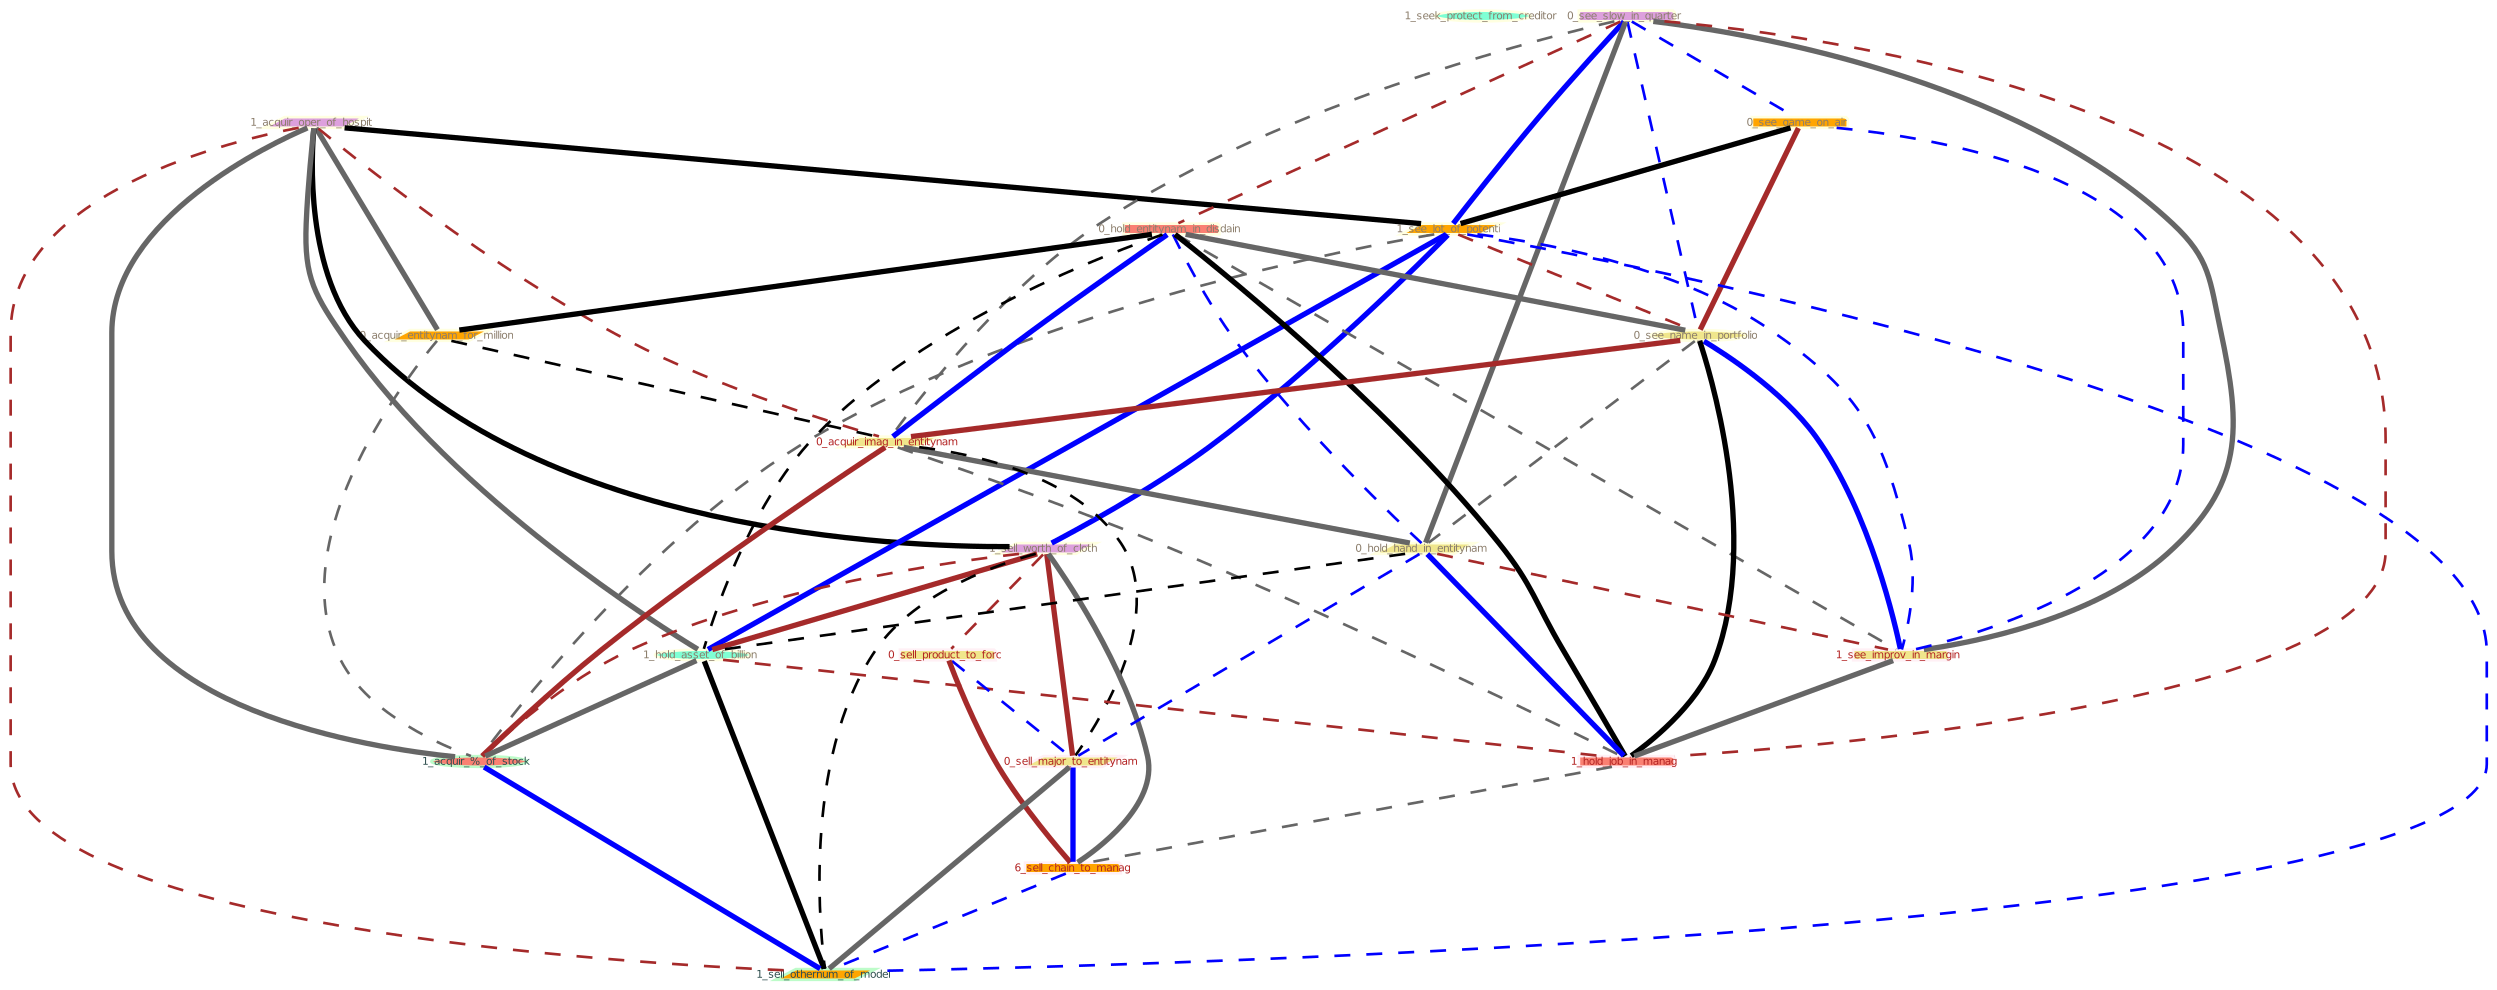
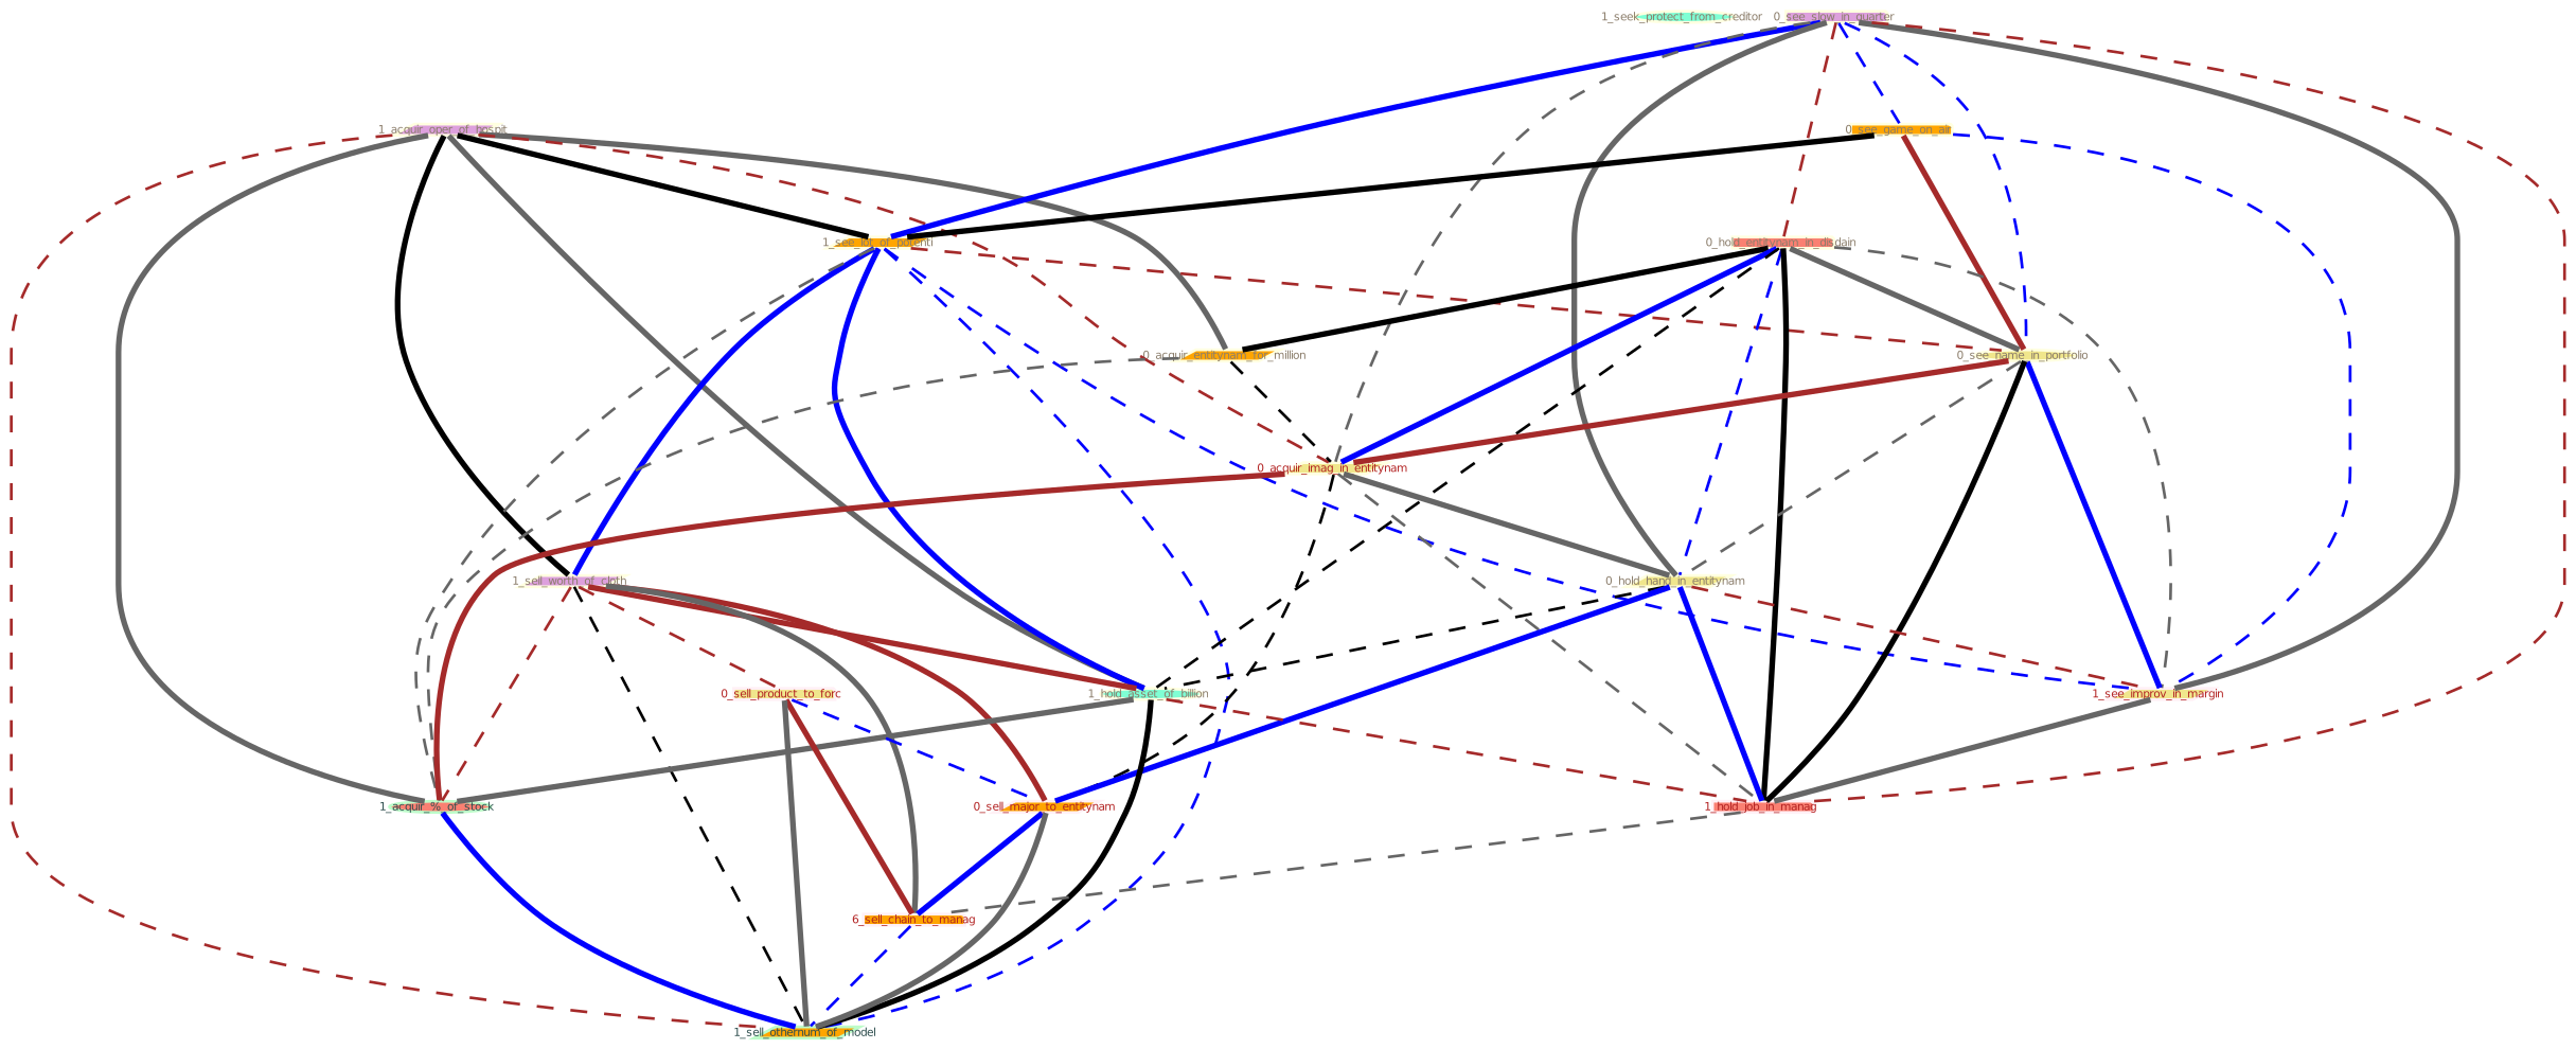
  graph {
    fontname="DejaVu Sans"
    node [color="#ffffe0" fillcolor=orange fixedsize=true fontcolor="#8b7d6b" fontname="DejaVu Sans" fontsize=4 shape=parallelogram style=filled]
    edge [color=gray40 fontname="DejaVu Sans" style=bold w=1]
    "1_seek_protect_from_creditor " [fillcolor=aquamarine height=.06 shape=ellipse width=.5]
    "1_acquir_oper_of_hospit " [fillcolor=plum height=.06 width=.5]
    "0_see_slow_in_quarter " [fillcolor=plum height=.06 shape=note width=.5]
    "0_see_game_on_air " [height=.06 shape=note width=.5]
    "1_see_lot_of_potenti " [height=.06 width=.5]
    "0_hold_entitynam_in_disdain " [fillcolor=salmon height=.06 shape=note width=.5]
    "0_acquir_entitynam_for_million " [height=.06 width=.5]
    "0_see_name_in_portfolio " [fillcolor=khaki height=.06 shape=ellipse width=.5]
    "0_acquir_imag_in_entitynam " [fillcolor=khaki fontcolor="#b22222" height=.06 width=.5]
    "1_sell_worth_of_cloth " [fillcolor=plum height=.06 width=.5]
    "0_hold_hand_in_entitynam " [fillcolor=khaki height=.06 width=.5]
    "1_hold_asset_of_billion " [fillcolor=aquamarine height=.06 shape=ellipse width=.5]
-   "1_see_improv_in_margin " [color="#fff0f5" fillcolor=khaki fontcolor="#b22222" height=.06 shape=note width=.5]
+   "1_see_improv_in_margin " [color="#fff0f5" fillcolor=khaki fontcolor="#b22222" height=.06 width=.5]
    "1_hold_job_in_manag " [color="#fff0f5" fillcolor=salmon fontcolor="#b22222" height=.06 shape=note width=.5]
    "0_sell_product_to_forc " [color="#fff0f5" fillcolor=khaki fontcolor="#b22222" height=.06 shape=note width=.5]
-   "0_sell_major_to_entitynam " [color="#fff0f5" fillcolor=khaki fontcolor="#b22222" height=.06 width=.5]
+   "0_sell_major_to_entitynam " [color="#fff0f5" fontcolor="#b22222" height=.06 width=.5]
    n17 [color="#fff0f5" fontcolor="#b22222" height=.06 label="6_sell_chain_to_manag" shape=note width=.5]
    "1_acquir_%_of_stock " [color="#BDFCC9" fillcolor=salmon fontcolor="#2f4f4f" height=.06 shape=ellipse width=.5]
    "1_sell_othernum_of_model " [color="#BDFCC9" fontcolor="#2f4f4f" height=.06 width=.5]
    subgraph sub_1 {
      "1_seek_protect_from_creditor "
      "1_acquir_oper_of_hospit "
      "0_see_slow_in_quarter "
      "0_see_game_on_air "
      "1_see_lot_of_potenti "
      "0_hold_entitynam_in_disdain "
      "0_acquir_entitynam_for_million "
      "0_see_name_in_portfolio "
      "0_acquir_imag_in_entitynam "
      "1_sell_worth_of_cloth "
      "0_hold_hand_in_entitynam "
      "1_hold_asset_of_billion "
    }
    subgraph sub_2 {
      "1_see_improv_in_margin "
      "1_hold_job_in_manag "
      "0_sell_product_to_forc "
      "0_sell_major_to_entitynam "
      n17
    }
    "1_acquir_oper_of_hospit " -- "1_see_lot_of_potenti " [color=black]
    "1_acquir_oper_of_hospit " -- "0_acquir_entitynam_for_million "
    "1_acquir_oper_of_hospit " -- "0_acquir_imag_in_entitynam " [color=brown style=dashed]
    "1_acquir_oper_of_hospit " -- "1_sell_worth_of_cloth " [color=black]
    "1_acquir_oper_of_hospit " -- "1_hold_asset_of_billion "
    "1_acquir_oper_of_hospit " -- "1_acquir_%_of_stock " [w=2]
    "1_acquir_oper_of_hospit " -- "1_sell_othernum_of_model " [color=brown style=dashed]
    "0_see_slow_in_quarter " -- "0_see_game_on_air " [color=blue style=dashed]
    "0_see_slow_in_quarter " -- "1_see_lot_of_potenti " [color=blue]
    "0_see_slow_in_quarter " -- "0_hold_entitynam_in_disdain " [color=brown style=dashed]
    "0_see_slow_in_quarter " -- "0_see_name_in_portfolio " [color=blue style=dashed w=2]
    "0_see_slow_in_quarter " -- "0_acquir_imag_in_entitynam " [style=dashed]
    "0_see_slow_in_quarter " -- "0_hold_hand_in_entitynam "
    "0_see_slow_in_quarter " -- "1_see_improv_in_margin " [w=2]
    "0_see_slow_in_quarter " -- "1_hold_job_in_manag " [color=brown style=dashed]
    "0_see_game_on_air " -- "1_see_lot_of_potenti " [color=black]
    "0_see_game_on_air " -- "0_see_name_in_portfolio " [color=brown]
    "0_see_game_on_air " -- "1_see_improv_in_margin " [color=blue style=dashed]
    "1_see_lot_of_potenti " -- "0_see_name_in_portfolio " [color=brown style=dashed]
    "1_see_lot_of_potenti " -- "1_sell_worth_of_cloth " [color=blue]
    "1_see_lot_of_potenti " -- "1_hold_asset_of_billion " [color=blue]
    "1_see_lot_of_potenti " -- "1_see_improv_in_margin " [color=blue style=dashed]
    "1_see_lot_of_potenti " -- "1_acquir_%_of_stock " [style=dashed]
    "1_see_lot_of_potenti " -- "1_sell_othernum_of_model " [color=blue style=dashed]
    "0_hold_entitynam_in_disdain " -- "0_acquir_entitynam_for_million " [color=black]
    "0_hold_entitynam_in_disdain " -- "0_see_name_in_portfolio "
    "0_hold_entitynam_in_disdain " -- "0_acquir_imag_in_entitynam " [color=blue]
    "0_hold_entitynam_in_disdain " -- "0_hold_hand_in_entitynam " [color=blue style=dashed w=2]
    "0_hold_entitynam_in_disdain " -- "1_hold_asset_of_billion " [color=black style=dashed]
    "0_hold_entitynam_in_disdain " -- "1_see_improv_in_margin " [style=dashed]
    "0_hold_entitynam_in_disdain " -- "1_hold_job_in_manag " [color=black w=2]
    "0_acquir_entitynam_for_million " -- "0_acquir_imag_in_entitynam " [color=black style=dashed]
    "0_acquir_entitynam_for_million " -- "1_acquir_%_of_stock " [style=dashed]
    "0_see_name_in_portfolio " -- "0_acquir_imag_in_entitynam " [color=brown]
    "0_see_name_in_portfolio " -- "0_hold_hand_in_entitynam " [style=dashed]
    "0_see_name_in_portfolio " -- "1_see_improv_in_margin " [color=blue w=2]
    "0_see_name_in_portfolio " -- "1_hold_job_in_manag " [color=black]
    "0_acquir_imag_in_entitynam " -- "0_hold_hand_in_entitynam " [w=2]
    "0_acquir_imag_in_entitynam " -- "1_hold_job_in_manag " [style=dashed]
    "0_acquir_imag_in_entitynam " -- "0_sell_major_to_entitynam " [color=black style=dashed]
    "0_acquir_imag_in_entitynam " -- "1_acquir_%_of_stock " [color=brown]
    "1_sell_worth_of_cloth " -- "1_hold_asset_of_billion " [color=brown]
    "1_sell_worth_of_cloth " -- "0_sell_product_to_forc " [color=brown style=dashed]
    "1_sell_worth_of_cloth " -- "0_sell_major_to_entitynam " [color=brown]
    "1_sell_worth_of_cloth " -- n17
    "1_sell_worth_of_cloth " -- "1_acquir_%_of_stock " [color=brown style=dashed]
    "1_sell_worth_of_cloth " -- "1_sell_othernum_of_model " [color=black style=dashed w=2]
    "0_hold_hand_in_entitynam " -- "1_hold_asset_of_billion " [color=black style=dashed]
    "0_hold_hand_in_entitynam " -- "1_see_improv_in_margin " [color=brown style=dashed]
    "0_hold_hand_in_entitynam " -- "1_hold_job_in_manag " [color=blue w=2]
-   "0_hold_hand_in_entitynam " -- "0_sell_major_to_entitynam " [color=blue style=dashed]
+   "0_hold_hand_in_entitynam " -- "0_sell_major_to_entitynam " [color=blue]
    "1_hold_asset_of_billion " -- "1_hold_job_in_manag " [color=brown style=dashed]
    "1_hold_asset_of_billion " -- "1_acquir_%_of_stock "
    "1_hold_asset_of_billion " -- "1_sell_othernum_of_model " [color=black]
    "1_see_improv_in_margin " -- "1_hold_job_in_manag "
    "1_hold_job_in_manag " -- n17 [style=dashed]
    "0_sell_product_to_forc " -- "0_sell_major_to_entitynam " [color=blue style=dashed w=2]
    "0_sell_product_to_forc " -- n17 [color=brown w=2]
+   "0_sell_product_to_forc " -- "1_sell_othernum_of_model "
    "0_sell_major_to_entitynam " -- n17 [color=blue w=2]
    "0_sell_major_to_entitynam " -- "1_sell_othernum_of_model "
    n17 -- "1_sell_othernum_of_model " [color=blue style=dashed]
    "1_acquir_%_of_stock " -- "1_sell_othernum_of_model " [color=blue]
  }
